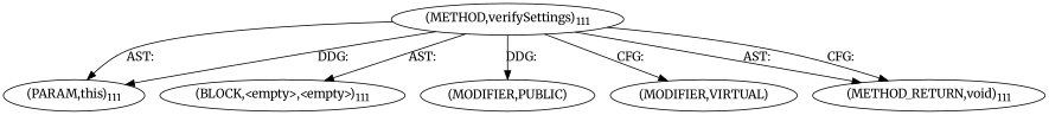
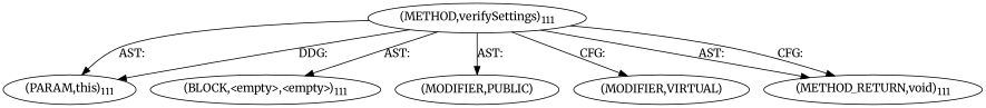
  digraph {
    fontname=Merriweather
    node [fontname=Merriweather]
    edge [fontname=Merriweather]
    n1 [label=<(METHOD,verifySettings)<SUB>111</SUB>>]
    n2 [label=<(PARAM,this)<SUB>111</SUB>>]
    n3 [label=<(BLOCK,&lt;empty&gt;,&lt;empty&gt;)<SUB>111</SUB>>]
    n4 [label=<(MODIFIER,PUBLIC)>]
    n5 [label=<(MODIFIER,VIRTUAL)>]
    n6 [label=<(METHOD_RETURN,void)<SUB>111</SUB>>]
    n1 -> n2 [label="AST: "]
    n1 -> n2 [label="DDG: "]
    n1 -> n3 [label="AST: "]
-   n1 -> n4 [label="DDG: "]
+   n1 -> n4 [label="AST: "]
    n1 -> n5 [label="CFG: "]
    n1 -> n6 [label="AST: "]
    n1 -> n6 [label="CFG: "]
  }
